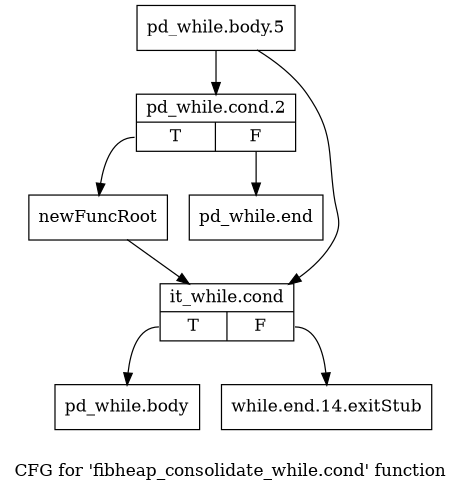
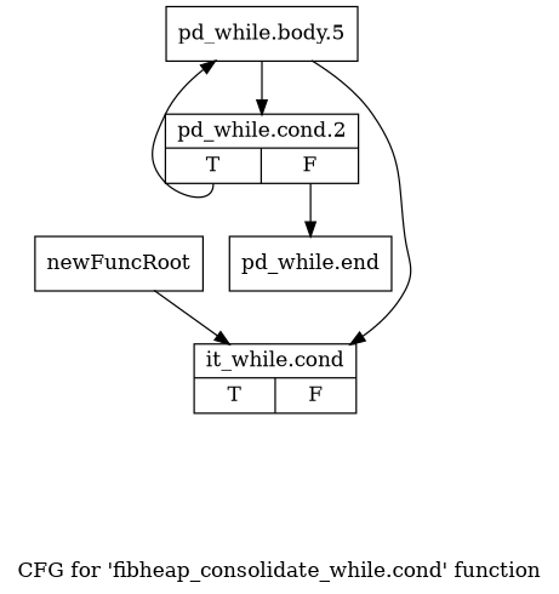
  digraph {
    label="CFG for 'fibheap_consolidate_while.cond' function"
    node [shape=record]
    n1 [label="{newFuncRoot}"]
    n2 [label="{it_while.cond|{<s0>T|<s1>F}}"]
-   n3 [label="{while.end.14.exitStub}"]
-   n4 [label="{pd_while.body}"]
    n5 [label="{pd_while.cond.2|{<s0>T|<s1>F}}"]
    n6 [label="{pd_while.body.5}"]
    n7 [label="{pd_while.end}"]
    n1 -> n2
-   n2 -> n3 [tailport=s1]
-   n2 -> n4 [tailport=s0]
-   n5 -> n1 [tailport=s0]
+   n5 -> n6 [tailport=s0]
    n5 -> n7 [tailport=s1]
    n6 -> n2
    n6 -> n5
  }
